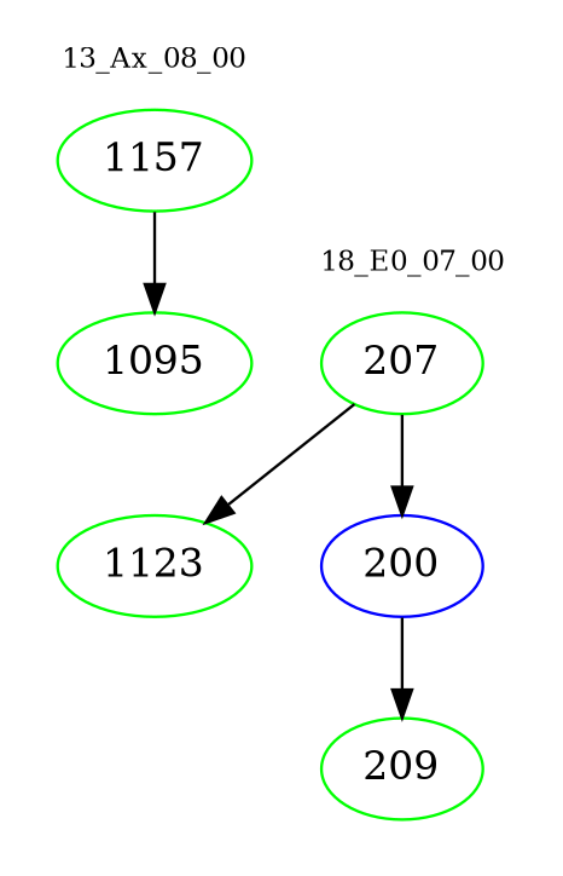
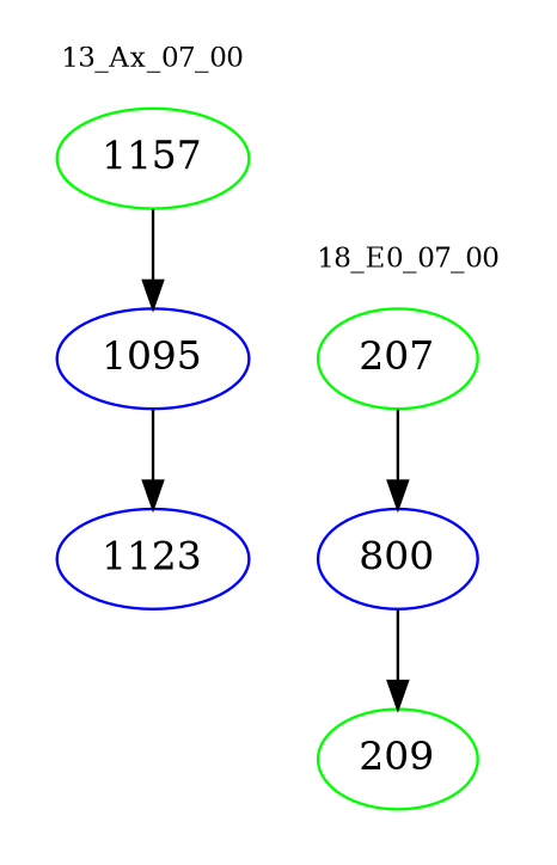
  digraph {
    node [color=green]
    edge [color=black]
    n1 [label=1157]
-   n2 [label=1095]
-   n3 [label=1123]
+   n2 [color=blue label=1095]
+   n3 [color=blue label=1123]
    n4 [label=207]
-   n5 [color=blue label=200]
+   n5 [color=blue label=800]
    n6 [label=209]
    subgraph cluster_1 {
      color=white
      fontsize=10
-     label="13_Ax_08_00"
+     label="13_Ax_07_00"
      n1
      n2
      n3
    }
    subgraph cluster_2 {
      color=white
      fontsize=10
      label="18_E0_07_00"
      n4
      n5
      n6
    }
    n1 -> n2
-   n4 -> n3
+   n2 -> n3
    n4 -> n5
    n5 -> n6
  }
